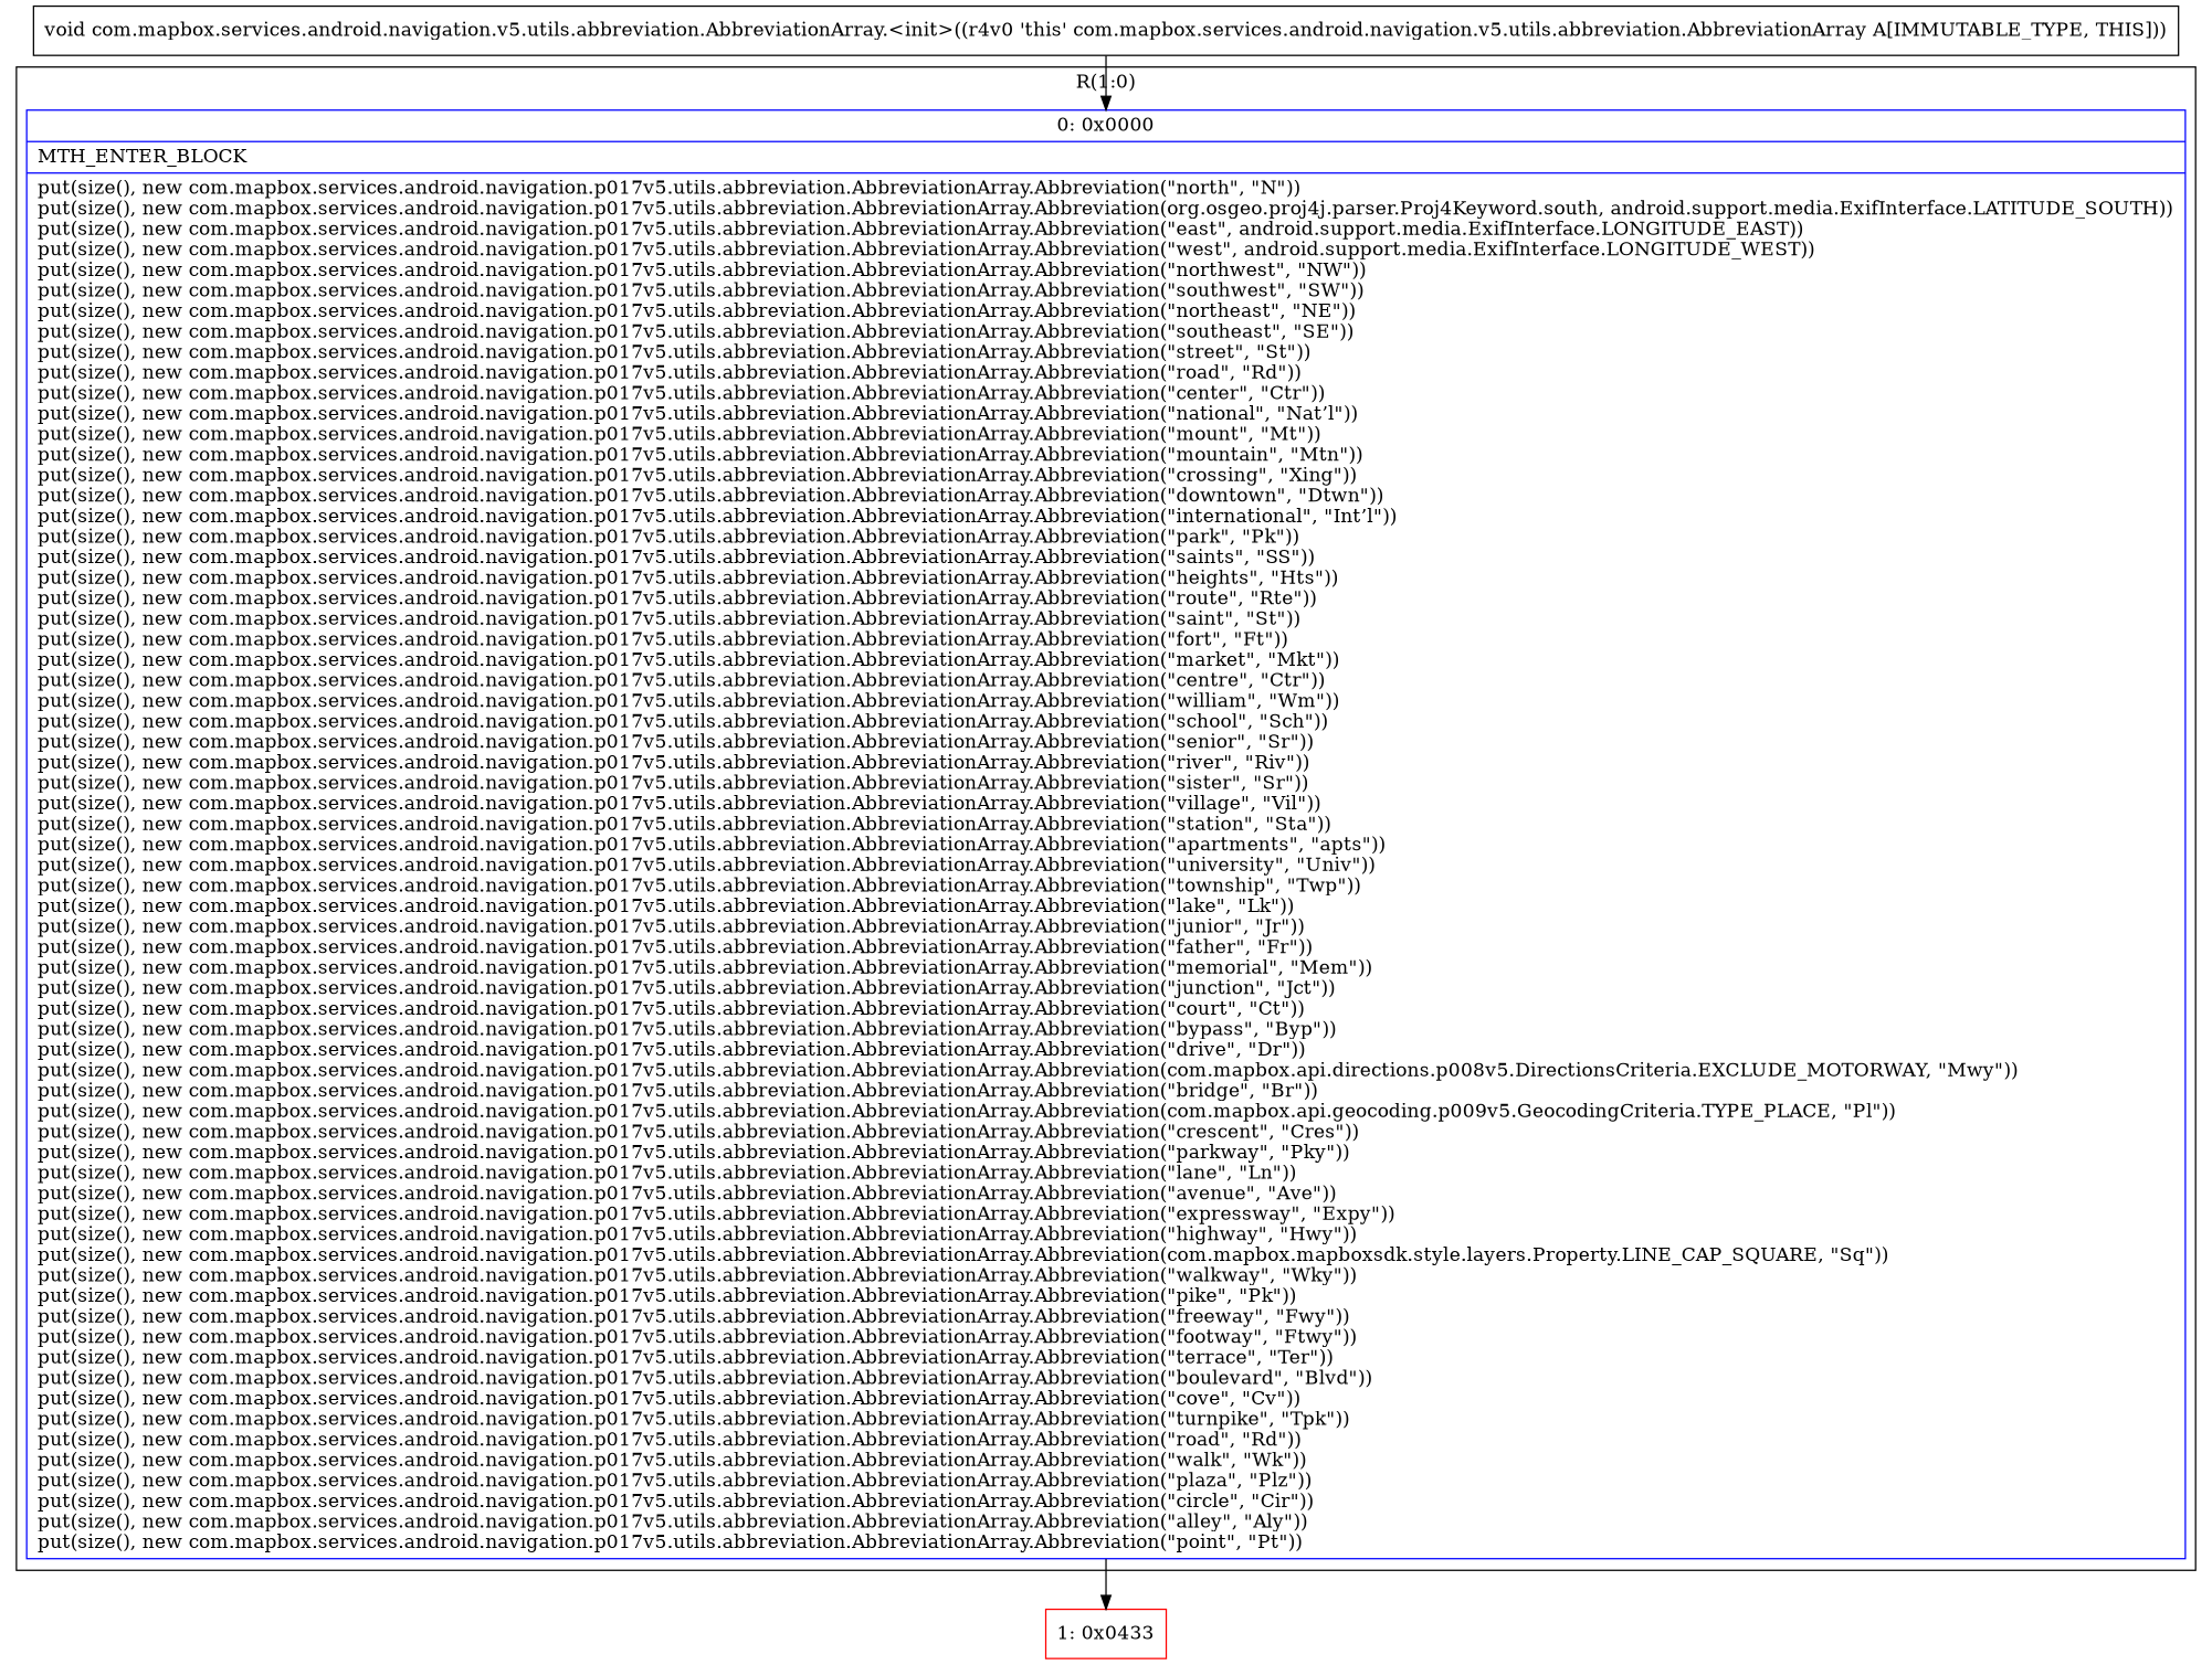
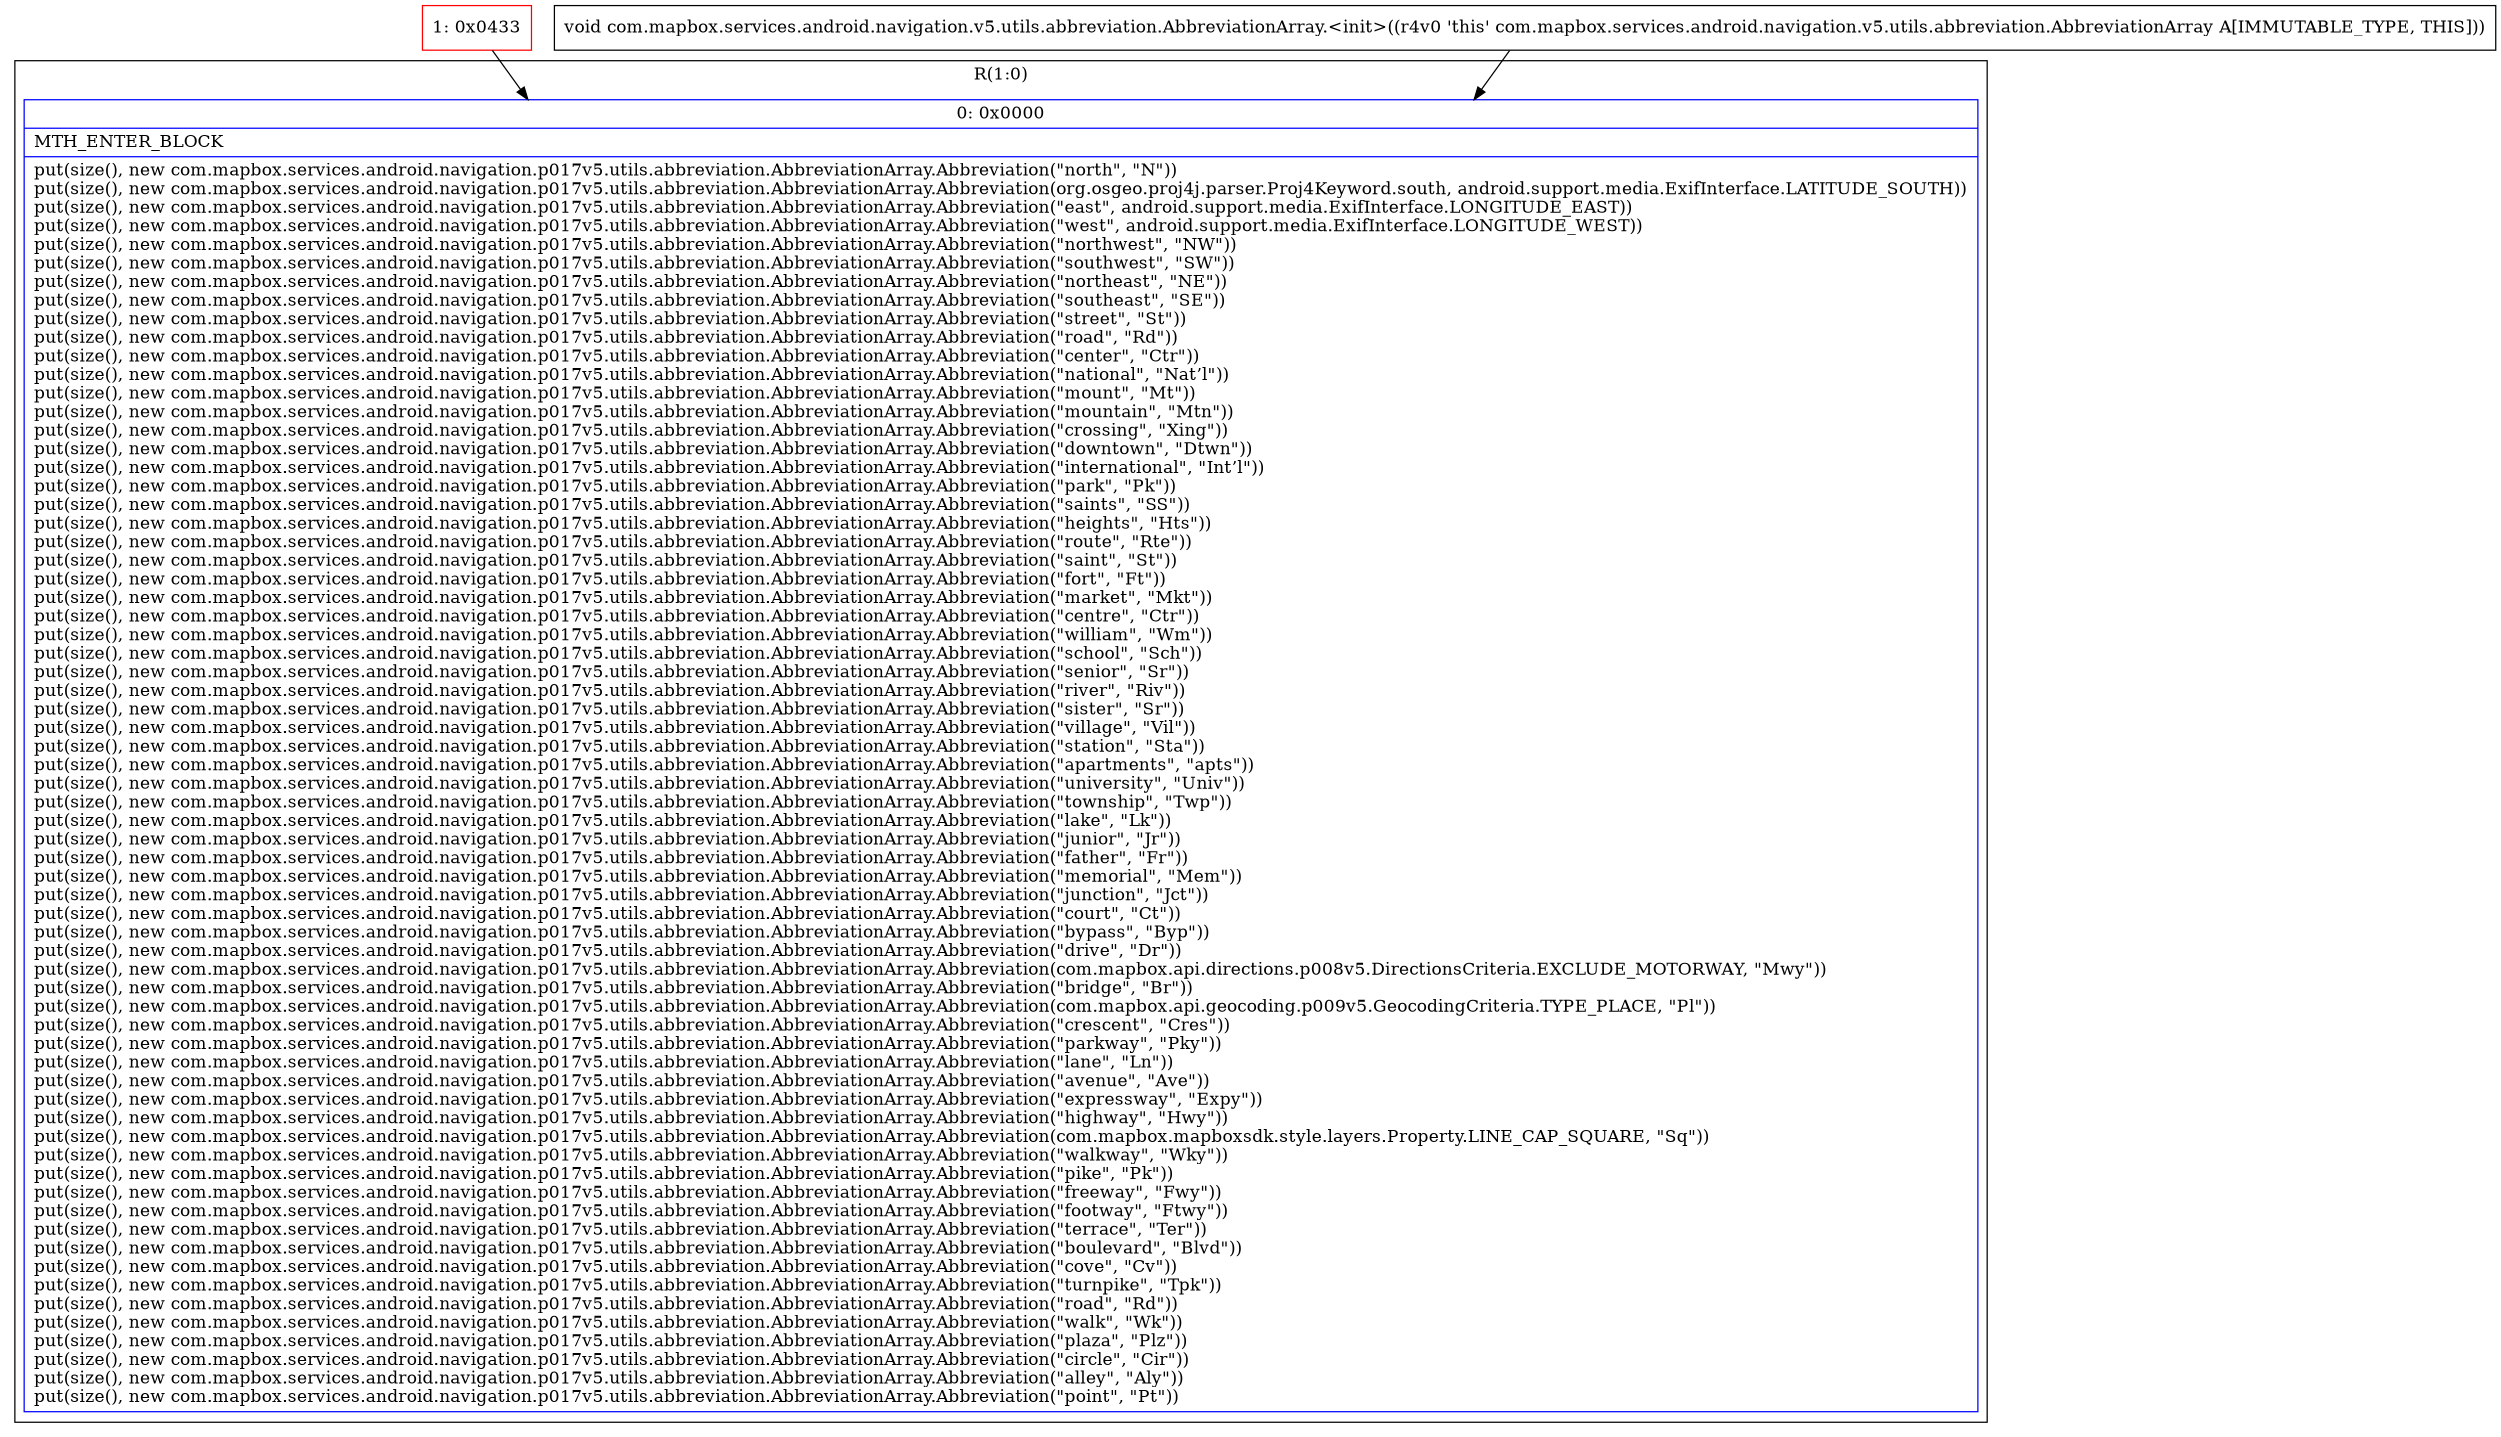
  digraph {
    fontname="DejaVu Serif"
    node [shape=record fontname="DejaVu Serif"]
    edge [fontname="DejaVu Serif"]
    n1 [color=blue label="{0\:\ 0x0000|MTH_ENTER_BLOCK\l|put(size(), new com.mapbox.services.android.navigation.p017v5.utils.abbreviation.AbbreviationArray.Abbreviation(\"north\", \"N\"))\lput(size(), new com.mapbox.services.android.navigation.p017v5.utils.abbreviation.AbbreviationArray.Abbreviation(org.osgeo.proj4j.parser.Proj4Keyword.south, android.support.media.ExifInterface.LATITUDE_SOUTH))\lput(size(), new com.mapbox.services.android.navigation.p017v5.utils.abbreviation.AbbreviationArray.Abbreviation(\"east\", android.support.media.ExifInterface.LONGITUDE_EAST))\lput(size(), new com.mapbox.services.android.navigation.p017v5.utils.abbreviation.AbbreviationArray.Abbreviation(\"west\", android.support.media.ExifInterface.LONGITUDE_WEST))\lput(size(), new com.mapbox.services.android.navigation.p017v5.utils.abbreviation.AbbreviationArray.Abbreviation(\"northwest\", \"NW\"))\lput(size(), new com.mapbox.services.android.navigation.p017v5.utils.abbreviation.AbbreviationArray.Abbreviation(\"southwest\", \"SW\"))\lput(size(), new com.mapbox.services.android.navigation.p017v5.utils.abbreviation.AbbreviationArray.Abbreviation(\"northeast\", \"NE\"))\lput(size(), new com.mapbox.services.android.navigation.p017v5.utils.abbreviation.AbbreviationArray.Abbreviation(\"southeast\", \"SE\"))\lput(size(), new com.mapbox.services.android.navigation.p017v5.utils.abbreviation.AbbreviationArray.Abbreviation(\"street\", \"St\"))\lput(size(), new com.mapbox.services.android.navigation.p017v5.utils.abbreviation.AbbreviationArray.Abbreviation(\"road\", \"Rd\"))\lput(size(), new com.mapbox.services.android.navigation.p017v5.utils.abbreviation.AbbreviationArray.Abbreviation(\"center\", \"Ctr\"))\lput(size(), new com.mapbox.services.android.navigation.p017v5.utils.abbreviation.AbbreviationArray.Abbreviation(\"national\", \"Nat’l\"))\lput(size(), new com.mapbox.services.android.navigation.p017v5.utils.abbreviation.AbbreviationArray.Abbreviation(\"mount\", \"Mt\"))\lput(size(), new com.mapbox.services.android.navigation.p017v5.utils.abbreviation.AbbreviationArray.Abbreviation(\"mountain\", \"Mtn\"))\lput(size(), new com.mapbox.services.android.navigation.p017v5.utils.abbreviation.AbbreviationArray.Abbreviation(\"crossing\", \"Xing\"))\lput(size(), new com.mapbox.services.android.navigation.p017v5.utils.abbreviation.AbbreviationArray.Abbreviation(\"downtown\", \"Dtwn\"))\lput(size(), new com.mapbox.services.android.navigation.p017v5.utils.abbreviation.AbbreviationArray.Abbreviation(\"international\", \"Int’l\"))\lput(size(), new com.mapbox.services.android.navigation.p017v5.utils.abbreviation.AbbreviationArray.Abbreviation(\"park\", \"Pk\"))\lput(size(), new com.mapbox.services.android.navigation.p017v5.utils.abbreviation.AbbreviationArray.Abbreviation(\"saints\", \"SS\"))\lput(size(), new com.mapbox.services.android.navigation.p017v5.utils.abbreviation.AbbreviationArray.Abbreviation(\"heights\", \"Hts\"))\lput(size(), new com.mapbox.services.android.navigation.p017v5.utils.abbreviation.AbbreviationArray.Abbreviation(\"route\", \"Rte\"))\lput(size(), new com.mapbox.services.android.navigation.p017v5.utils.abbreviation.AbbreviationArray.Abbreviation(\"saint\", \"St\"))\lput(size(), new com.mapbox.services.android.navigation.p017v5.utils.abbreviation.AbbreviationArray.Abbreviation(\"fort\", \"Ft\"))\lput(size(), new com.mapbox.services.android.navigation.p017v5.utils.abbreviation.AbbreviationArray.Abbreviation(\"market\", \"Mkt\"))\lput(size(), new com.mapbox.services.android.navigation.p017v5.utils.abbreviation.AbbreviationArray.Abbreviation(\"centre\", \"Ctr\"))\lput(size(), new com.mapbox.services.android.navigation.p017v5.utils.abbreviation.AbbreviationArray.Abbreviation(\"william\", \"Wm\"))\lput(size(), new com.mapbox.services.android.navigation.p017v5.utils.abbreviation.AbbreviationArray.Abbreviation(\"school\", \"Sch\"))\lput(size(), new com.mapbox.services.android.navigation.p017v5.utils.abbreviation.AbbreviationArray.Abbreviation(\"senior\", \"Sr\"))\lput(size(), new com.mapbox.services.android.navigation.p017v5.utils.abbreviation.AbbreviationArray.Abbreviation(\"river\", \"Riv\"))\lput(size(), new com.mapbox.services.android.navigation.p017v5.utils.abbreviation.AbbreviationArray.Abbreviation(\"sister\", \"Sr\"))\lput(size(), new com.mapbox.services.android.navigation.p017v5.utils.abbreviation.AbbreviationArray.Abbreviation(\"village\", \"Vil\"))\lput(size(), new com.mapbox.services.android.navigation.p017v5.utils.abbreviation.AbbreviationArray.Abbreviation(\"station\", \"Sta\"))\lput(size(), new com.mapbox.services.android.navigation.p017v5.utils.abbreviation.AbbreviationArray.Abbreviation(\"apartments\", \"apts\"))\lput(size(), new com.mapbox.services.android.navigation.p017v5.utils.abbreviation.AbbreviationArray.Abbreviation(\"university\", \"Univ\"))\lput(size(), new com.mapbox.services.android.navigation.p017v5.utils.abbreviation.AbbreviationArray.Abbreviation(\"township\", \"Twp\"))\lput(size(), new com.mapbox.services.android.navigation.p017v5.utils.abbreviation.AbbreviationArray.Abbreviation(\"lake\", \"Lk\"))\lput(size(), new com.mapbox.services.android.navigation.p017v5.utils.abbreviation.AbbreviationArray.Abbreviation(\"junior\", \"Jr\"))\lput(size(), new com.mapbox.services.android.navigation.p017v5.utils.abbreviation.AbbreviationArray.Abbreviation(\"father\", \"Fr\"))\lput(size(), new com.mapbox.services.android.navigation.p017v5.utils.abbreviation.AbbreviationArray.Abbreviation(\"memorial\", \"Mem\"))\lput(size(), new com.mapbox.services.android.navigation.p017v5.utils.abbreviation.AbbreviationArray.Abbreviation(\"junction\", \"Jct\"))\lput(size(), new com.mapbox.services.android.navigation.p017v5.utils.abbreviation.AbbreviationArray.Abbreviation(\"court\", \"Ct\"))\lput(size(), new com.mapbox.services.android.navigation.p017v5.utils.abbreviation.AbbreviationArray.Abbreviation(\"bypass\", \"Byp\"))\lput(size(), new com.mapbox.services.android.navigation.p017v5.utils.abbreviation.AbbreviationArray.Abbreviation(\"drive\", \"Dr\"))\lput(size(), new com.mapbox.services.android.navigation.p017v5.utils.abbreviation.AbbreviationArray.Abbreviation(com.mapbox.api.directions.p008v5.DirectionsCriteria.EXCLUDE_MOTORWAY, \"Mwy\"))\lput(size(), new com.mapbox.services.android.navigation.p017v5.utils.abbreviation.AbbreviationArray.Abbreviation(\"bridge\", \"Br\"))\lput(size(), new com.mapbox.services.android.navigation.p017v5.utils.abbreviation.AbbreviationArray.Abbreviation(com.mapbox.api.geocoding.p009v5.GeocodingCriteria.TYPE_PLACE, \"Pl\"))\lput(size(), new com.mapbox.services.android.navigation.p017v5.utils.abbreviation.AbbreviationArray.Abbreviation(\"crescent\", \"Cres\"))\lput(size(), new com.mapbox.services.android.navigation.p017v5.utils.abbreviation.AbbreviationArray.Abbreviation(\"parkway\", \"Pky\"))\lput(size(), new com.mapbox.services.android.navigation.p017v5.utils.abbreviation.AbbreviationArray.Abbreviation(\"lane\", \"Ln\"))\lput(size(), new com.mapbox.services.android.navigation.p017v5.utils.abbreviation.AbbreviationArray.Abbreviation(\"avenue\", \"Ave\"))\lput(size(), new com.mapbox.services.android.navigation.p017v5.utils.abbreviation.AbbreviationArray.Abbreviation(\"expressway\", \"Expy\"))\lput(size(), new com.mapbox.services.android.navigation.p017v5.utils.abbreviation.AbbreviationArray.Abbreviation(\"highway\", \"Hwy\"))\lput(size(), new com.mapbox.services.android.navigation.p017v5.utils.abbreviation.AbbreviationArray.Abbreviation(com.mapbox.mapboxsdk.style.layers.Property.LINE_CAP_SQUARE, \"Sq\"))\lput(size(), new com.mapbox.services.android.navigation.p017v5.utils.abbreviation.AbbreviationArray.Abbreviation(\"walkway\", \"Wky\"))\lput(size(), new com.mapbox.services.android.navigation.p017v5.utils.abbreviation.AbbreviationArray.Abbreviation(\"pike\", \"Pk\"))\lput(size(), new com.mapbox.services.android.navigation.p017v5.utils.abbreviation.AbbreviationArray.Abbreviation(\"freeway\", \"Fwy\"))\lput(size(), new com.mapbox.services.android.navigation.p017v5.utils.abbreviation.AbbreviationArray.Abbreviation(\"footway\", \"Ftwy\"))\lput(size(), new com.mapbox.services.android.navigation.p017v5.utils.abbreviation.AbbreviationArray.Abbreviation(\"terrace\", \"Ter\"))\lput(size(), new com.mapbox.services.android.navigation.p017v5.utils.abbreviation.AbbreviationArray.Abbreviation(\"boulevard\", \"Blvd\"))\lput(size(), new com.mapbox.services.android.navigation.p017v5.utils.abbreviation.AbbreviationArray.Abbreviation(\"cove\", \"Cv\"))\lput(size(), new com.mapbox.services.android.navigation.p017v5.utils.abbreviation.AbbreviationArray.Abbreviation(\"turnpike\", \"Tpk\"))\lput(size(), new com.mapbox.services.android.navigation.p017v5.utils.abbreviation.AbbreviationArray.Abbreviation(\"road\", \"Rd\"))\lput(size(), new com.mapbox.services.android.navigation.p017v5.utils.abbreviation.AbbreviationArray.Abbreviation(\"walk\", \"Wk\"))\lput(size(), new com.mapbox.services.android.navigation.p017v5.utils.abbreviation.AbbreviationArray.Abbreviation(\"plaza\", \"Plz\"))\lput(size(), new com.mapbox.services.android.navigation.p017v5.utils.abbreviation.AbbreviationArray.Abbreviation(\"circle\", \"Cir\"))\lput(size(), new com.mapbox.services.android.navigation.p017v5.utils.abbreviation.AbbreviationArray.Abbreviation(\"alley\", \"Aly\"))\lput(size(), new com.mapbox.services.android.navigation.p017v5.utils.abbreviation.AbbreviationArray.Abbreviation(\"point\", \"Pt\"))\l}"]
    n2 [color=red label="{1\:\ 0x0433}"]
    n3 [label="{void com.mapbox.services.android.navigation.v5.utils.abbreviation.AbbreviationArray.\<init\>((r4v0 'this' com.mapbox.services.android.navigation.v5.utils.abbreviation.AbbreviationArray A[IMMUTABLE_TYPE, THIS])) }"]
    subgraph cluster_1 {
      label="R(1:0)"
      n1
    }
-   n1 -> n2
+   n2 -> n1
    n3 -> n1
  }
